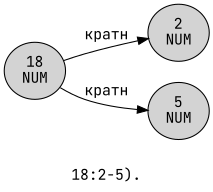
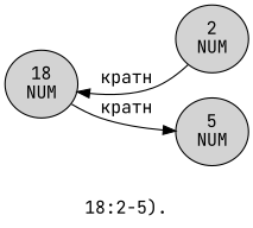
  digraph {
    fontname="JetBrains Mono"
    label="18:2-5)."
    rankdir=LR
    node [fillcolor=lightgray fontname="JetBrains Mono" penwidth=1 shape=ellipse style=filled]
    edge [fontname="JetBrains Mono"]
    n1 [label="18\nNUM"]
    n2 [label="2\nNUM"]
    n3 [label="5\nNUM"]
-   n1 -> n2 [label="кратн"]
+   n2 -> n1 [label="кратн"]
    n1 -> n3 [label="кратн"]
  }
